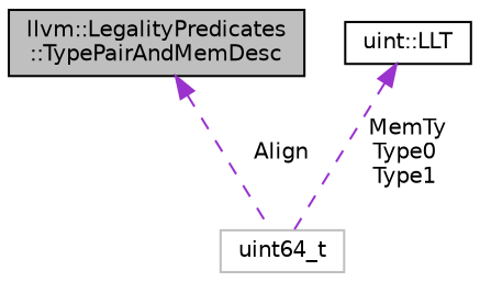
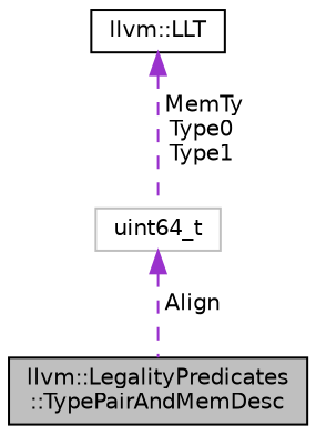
  digraph {
    node [color=black fontname=Helvetica fontsize=10 shape=record]
    edge [color=darkorchid3 dir=back fontname=Helvetica fontsize=10 labelfontname=Helvetica labelfontsize=10 style=dashed]
    n1 [fillcolor=grey75 fontcolor=black height=0.2 label="llvm::LegalityPredicates\l::TypePairAndMemDesc" style=filled width=0.4]
    n2 [color=grey75 height=0.2 label=uint64_t width=0.4]
-   n3 [height=0.2 label="uint::LLT" width=0.4]
-   n1 -> n2 [label=" Align"]
+   n3 [height=0.2 label="llvm::LLT" width=0.4]
+   n2 -> n1 [label=" Align"]
    n3 -> n2 [label=" MemTy\nType0\nType1"]
  }
